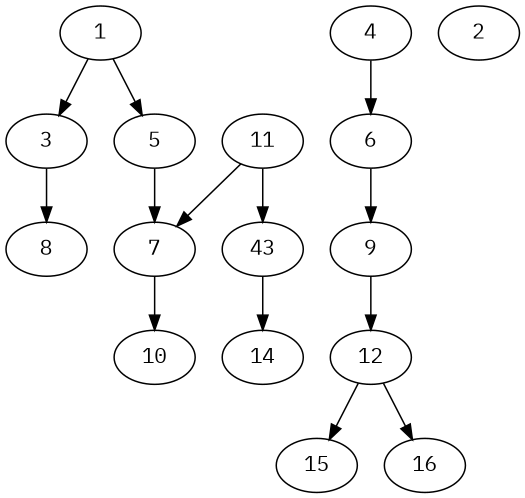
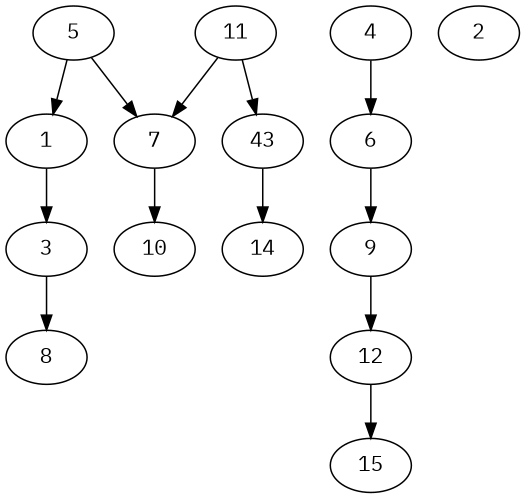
  digraph {
    fontname="IBM Plex Mono"
    node [alpha=0.17 fontname="IBM Plex Mono"]
    edge [fontname="IBM Plex Mono"]
    1 [alpha=0.06 expect_size=13923390620434432000]
    3 [alpha=0.05 expect_size=15701638314241032192]
    5 [alpha=0.09 expect_size=4429780926475222]
    8 [alpha=0.14 expect_size=3994300572581820]
    4 [alpha=0.05 expect_size=2439092231342068]
    6 [alpha=0.11 expect_size=2230062767305376]
    7 [alpha=0.12 expect_size=972480700227780608]
    9 [alpha=0.07 expect_size=21532307419671035904]
    10 [expect_size=2125631799371825]
    2 [alpha=0.06 expect_size=176343877341689]
    12 [alpha=0.09 expect_size=4931340490132625]
    11 [alpha=0.12 expect_size=36440415108845640]
    n13 [expect_size=11574917228725596 label=43]
    15 [alpha=0.20 expect_size=64564728233744924672]
-   16 [expect_size=217205163869817344]
    14 [alpha=0.13 expect_size=94131676795975499776]
    1 -> 3
-   1 -> 5
+   5 -> 1
    3 -> 8
    5 -> 7
    4 -> 6
    6 -> 9
    7 -> 10
    9 -> 12
    12 -> 15
-   12 -> 16
    11 -> 7
    11 -> n13
    n13 -> 14
  }
